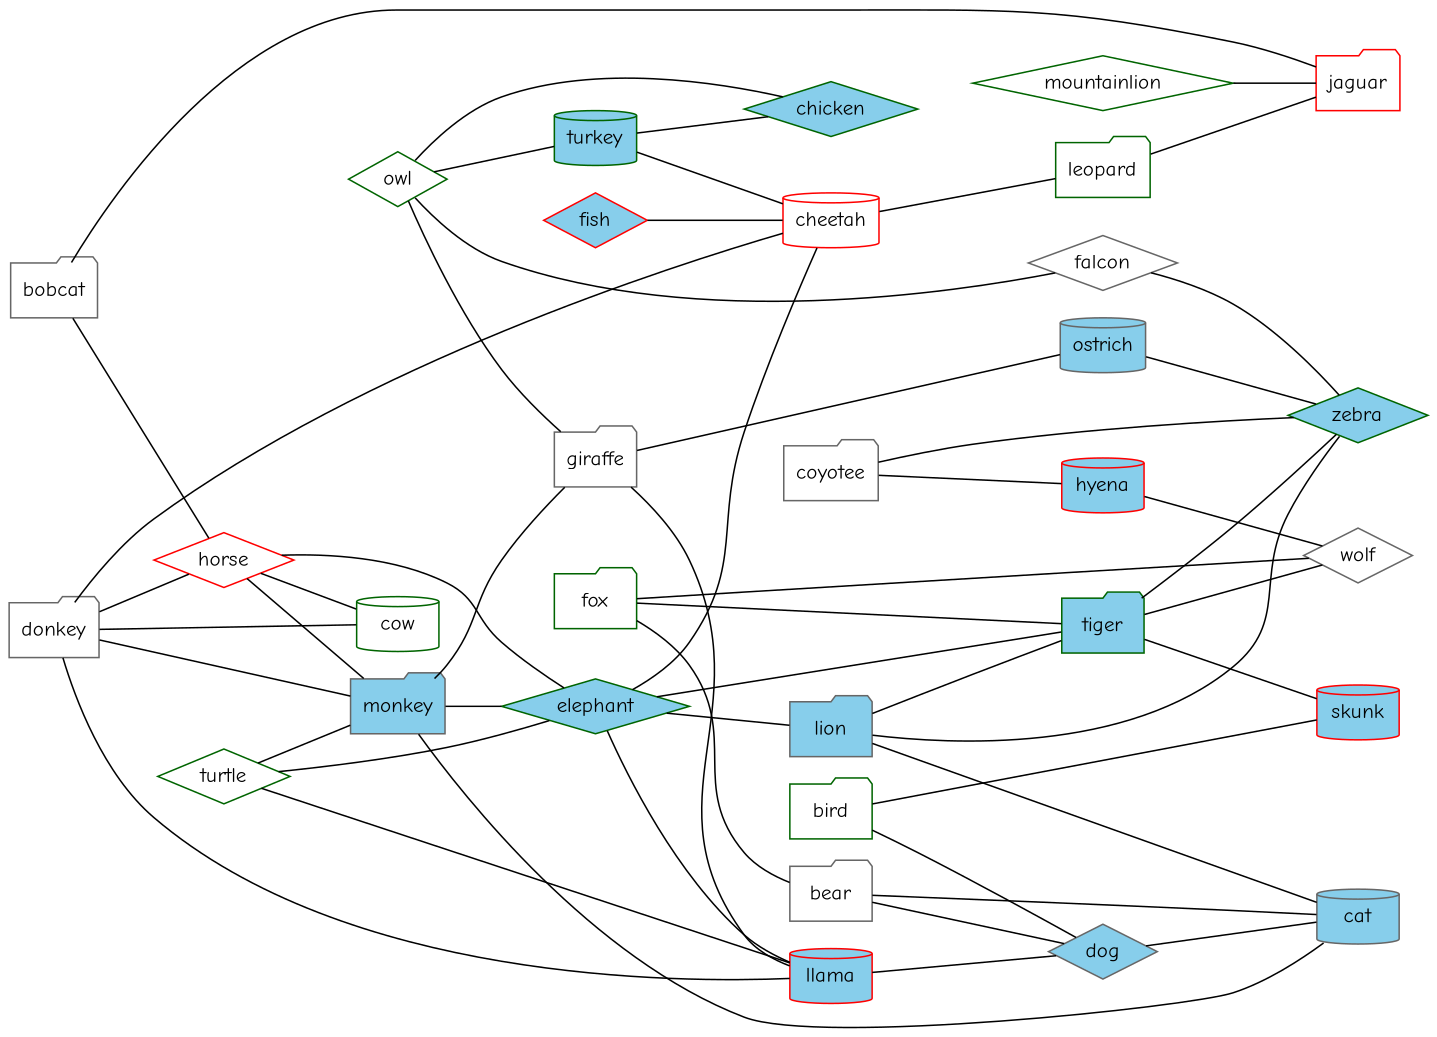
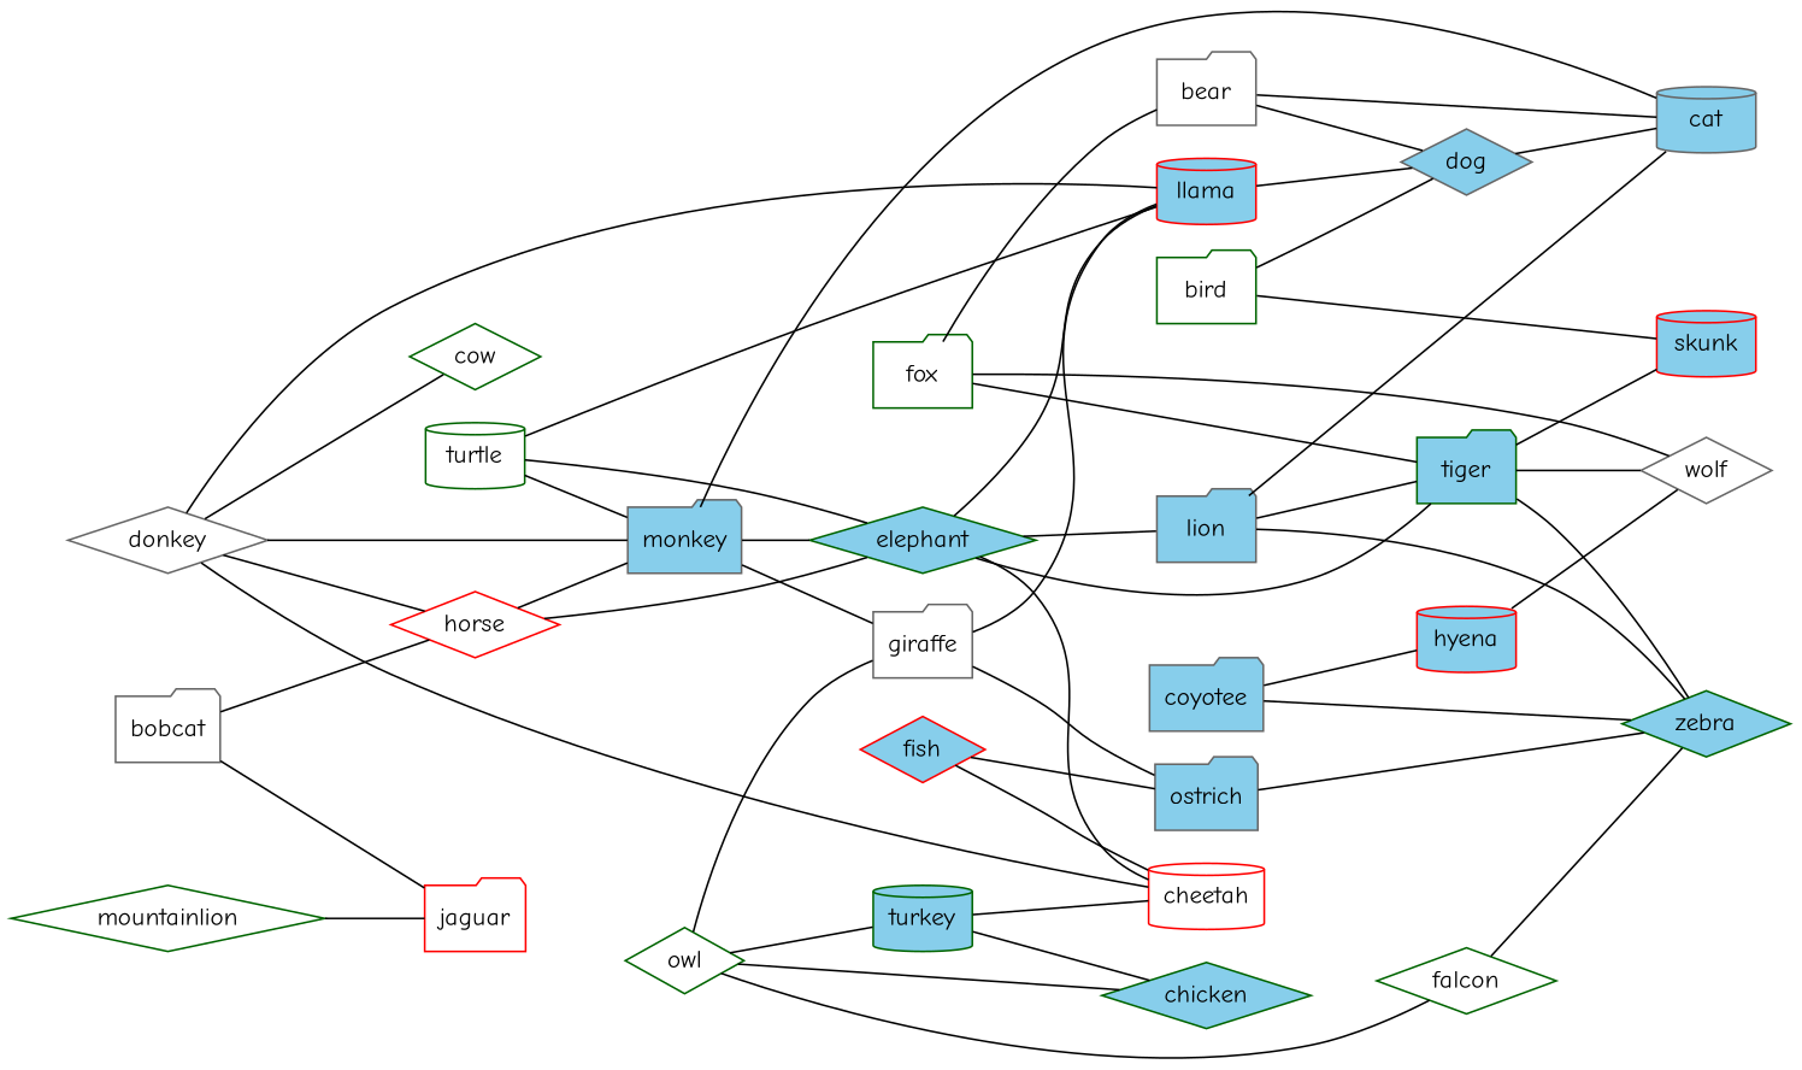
  strict graph {
    fontname="Comic Neue"
    rankdir=LR
    node [color=gray40 fillcolor=white fontname="Comic Neue" shape=diamond style=filled]
    edge [fontname="Comic Neue" weight=1]
    monkey [fillcolor=skyblue shape=folder]
-   turtle [color=darkgreen]
+   turtle [color=darkgreen shape=cylinder]
    elephant [color=darkgreen fillcolor=skyblue]
    llama [color=red fillcolor=skyblue shape=cylinder]
    giraffe [shape=folder]
    cat [fillcolor=skyblue shape=cylinder]
    cheetah [color=red shape=cylinder]
    tiger [color=darkgreen fillcolor=skyblue shape=folder]
    lion [fillcolor=skyblue shape=folder]
    dog [fillcolor=skyblue]
-   ostrich [fillcolor=skyblue shape=cylinder]
-   leopard [color=darkgreen shape=folder]
+   ostrich [fillcolor=skyblue shape=folder]
    zebra [color=darkgreen fillcolor=skyblue]
    wolf
    skunk [color=red fillcolor=skyblue shape=cylinder]
    owl [color=darkgreen]
    turkey [color=darkgreen fillcolor=skyblue shape=cylinder]
-   falcon
+   falcon [color=darkgreen]
    chicken [color=darkgreen fillcolor=skyblue]
-   donkey [shape=folder]
+   donkey
    horse [color=red]
-   cow [color=darkgreen shape=cylinder]
+   cow [color=darkgreen]
    jaguar [color=red shape=folder]
    fish [color=red fillcolor=skyblue]
    bobcat [shape=folder]
    fox [color=darkgreen shape=folder]
    bear [shape=folder]
    bird [color=darkgreen shape=folder]
-   coyotee [shape=folder]
+   coyotee [fillcolor=skyblue shape=folder]
    hyena [color=red fillcolor=skyblue shape=cylinder]
    mountainlion [color=darkgreen]
    monkey -- elephant
    monkey -- giraffe
    monkey -- cat
    turtle -- monkey
    turtle -- elephant
    turtle -- llama
    elephant -- llama
    elephant -- cheetah
    elephant -- tiger
    elephant -- lion
    llama -- dog
    giraffe -- llama
    giraffe -- ostrich
-   cheetah -- leopard
    tiger -- zebra
    tiger -- wolf
    tiger -- skunk
    lion -- cat
    lion -- tiger
    lion -- zebra
    dog -- cat
    ostrich -- zebra
-   leopard -- jaguar
    owl -- giraffe
    owl -- turkey
    owl -- falcon
    owl -- chicken
    turkey -- cheetah
    turkey -- chicken
    falcon -- zebra
    donkey -- monkey
    donkey -- llama
    donkey -- cheetah
    donkey -- horse
    donkey -- cow
    horse -- monkey
    horse -- elephant
-   horse -- cow
    fish -- cheetah
+   fish -- ostrich
    bobcat -- horse
    bobcat -- jaguar
    fox -- tiger
    fox -- wolf
    fox -- bear
    bear -- cat
    bear -- dog
    bird -- dog
    bird -- skunk
    coyotee -- zebra
    coyotee -- hyena
    hyena -- wolf
    mountainlion -- jaguar
  }
